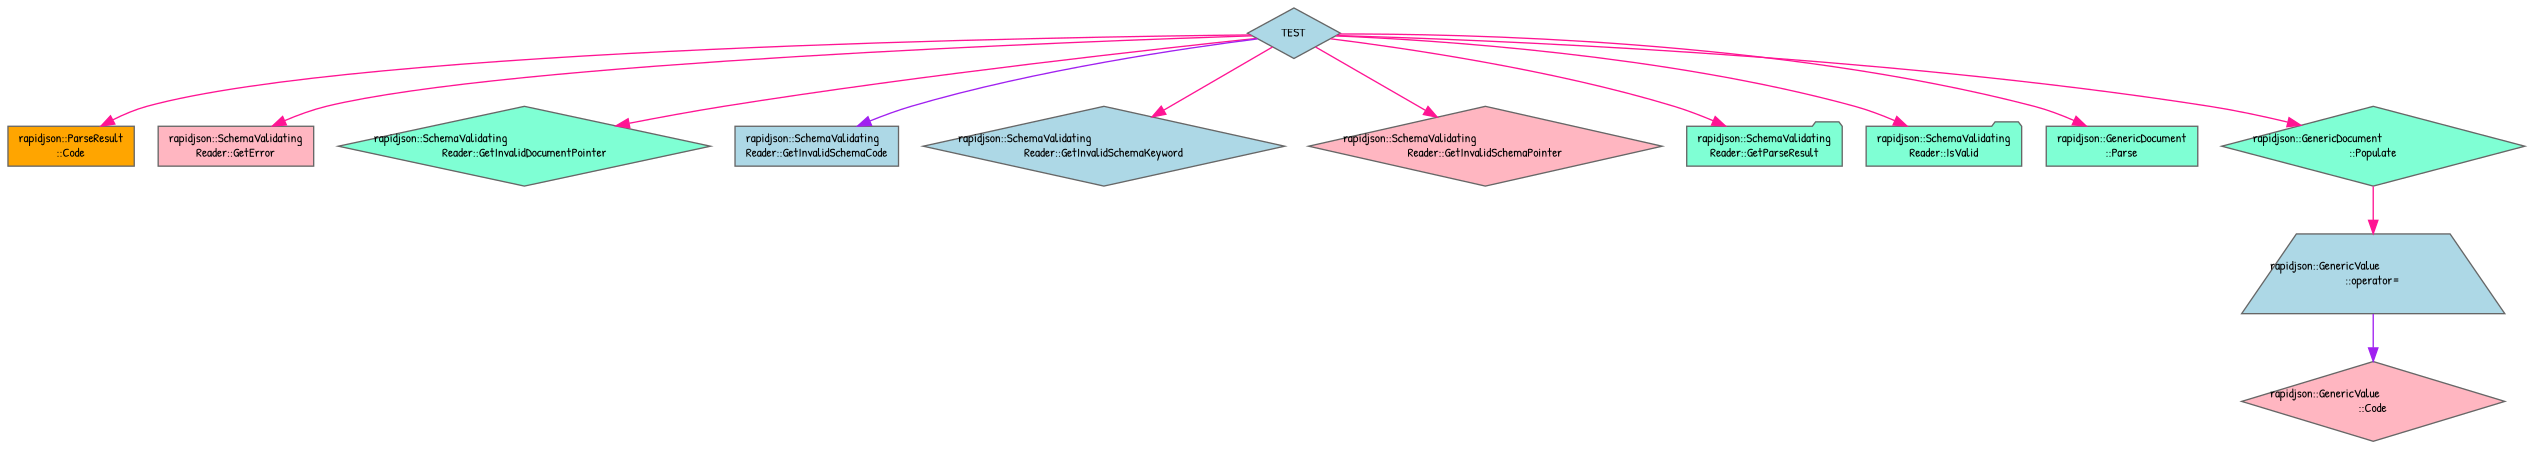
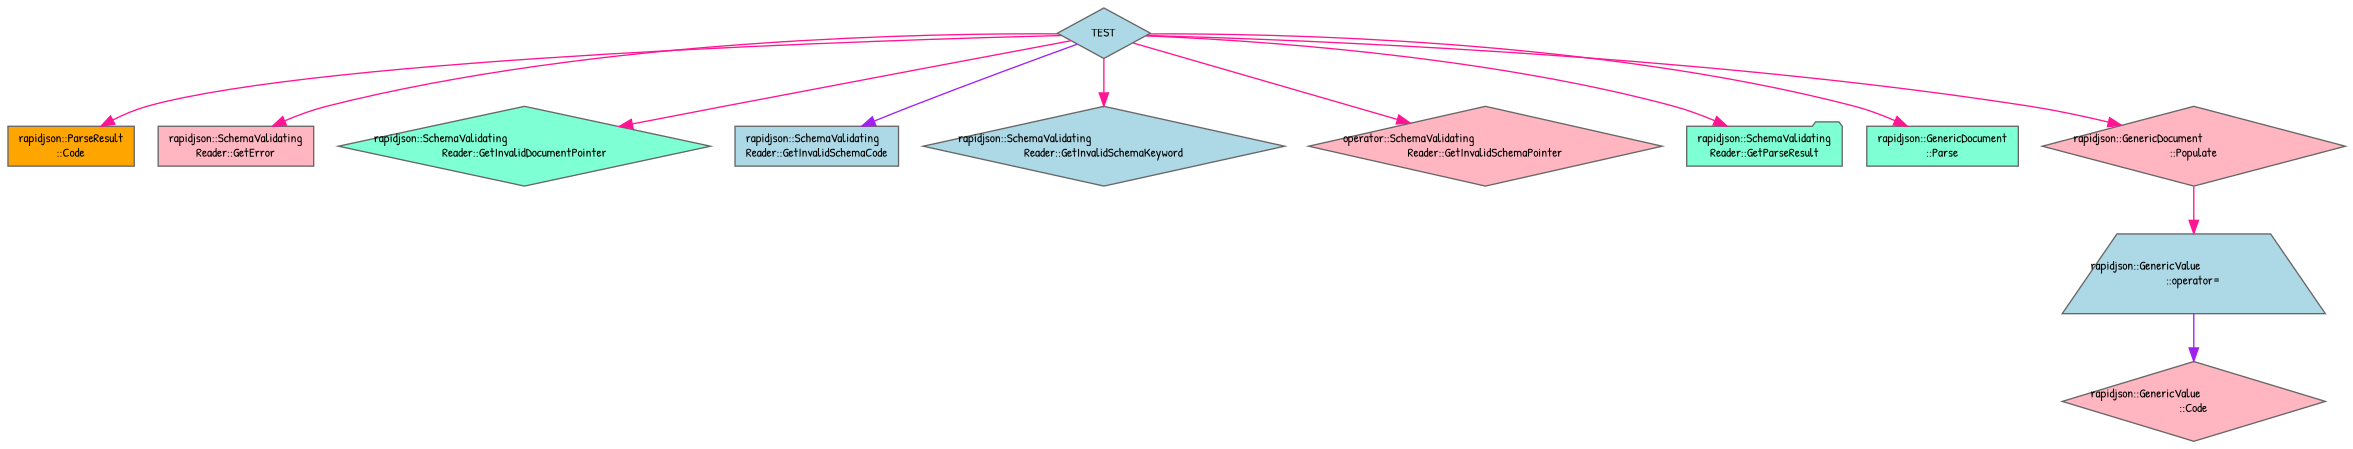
  digraph {
    fontname="Patrick Hand"
    rankdir=TB
    node [color=grey40 fillcolor=lightblue fontname="Patrick Hand" fontsize=10 shape=diamond style=filled]
    edge [color=deeppink fontname="Patrick Hand" fontsize=10 labelfontname=Helvetica labelfontsize=10 style=solid]
    n1 [color=gray40 fontcolor=black height=0.2 label=TEST width=0.4]
    n2 [fillcolor=orange height=0.2 label="rapidjson::ParseResult\l::Code" shape=box width=0.4]
    n3 [fillcolor=lightpink height=0.2 label="rapidjson::SchemaValidating\lReader::GetError" shape=box width=0.4]
    n4 [fillcolor=aquamarine height=0.2 label="rapidjson::SchemaValidating\lReader::GetInvalidDocumentPointer" width=0.4]
    n5 [height=0.2 label="rapidjson::SchemaValidating\lReader::GetInvalidSchemaCode" shape=box width=0.4]
    n6 [height=0.2 label="rapidjson::SchemaValidating\lReader::GetInvalidSchemaKeyword" width=0.4]
-   n7 [fillcolor=lightpink height=0.2 label="rapidjson::SchemaValidating\lReader::GetInvalidSchemaPointer" width=0.4]
+   n7 [fillcolor=lightpink height=0.2 label="operator::SchemaValidating\lReader::GetInvalidSchemaPointer" width=0.4]
    n8 [fillcolor=aquamarine height=0.2 label="rapidjson::SchemaValidating\lReader::GetParseResult" shape=folder width=0.4]
-   n9 [fillcolor=aquamarine height=0.2 label="rapidjson::SchemaValidating\lReader::IsValid" shape=folder width=0.4]
    n10 [fillcolor=aquamarine height=0.2 label="rapidjson::GenericDocument\l::Parse" shape=box width=0.4]
-   n11 [fillcolor=aquamarine height=0.2 label="rapidjson::GenericDocument\l::Populate" width=0.4]
+   n11 [fillcolor=lightpink height=0.2 label="rapidjson::GenericDocument\l::Populate" width=0.4]
    n12 [height=0.2 label="rapidjson::GenericValue\l::operator=" shape=trapezium width=0.4]
    n13 [fillcolor=lightpink height=0.2 label="rapidjson::GenericValue\l::Code" width=0.4]
    n1 -> n2
    n1 -> n3
    n1 -> n4
    n1 -> n5 [color=purple]
    n1 -> n6
    n1 -> n7
    n1 -> n8
-   n1 -> n9
    n1 -> n10
    n1 -> n11
    n11 -> n12
    n12 -> n13 [color=purple]
  }
